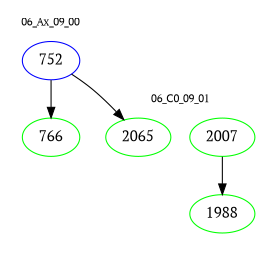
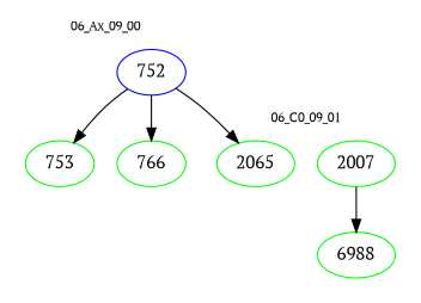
  digraph {
    fontname="PT Serif"
    node [color=green fontname="PT Serif"]
    edge [color=black fontname="PT Serif"]
    n1 [color=blue label=752]
+   n2 [label=753]
    n3 [label=766]
    n4 [label=2007]
-   n5 [label=1988]
+   n5 [label=6988]
    n6 [label=2065]
    subgraph cluster_1 {
      color=white
      fontsize=10
      label="06_Ax_09_00"
      n1
+     n2
      n3
    }
    subgraph cluster_2 {
      color=white
      fontsize=10
      label="06_C0_09_01"
      n4
      n5
      n6
    }
+   n1 -> n2
    n1 -> n3
    n1 -> n6
    n4 -> n5
  }
